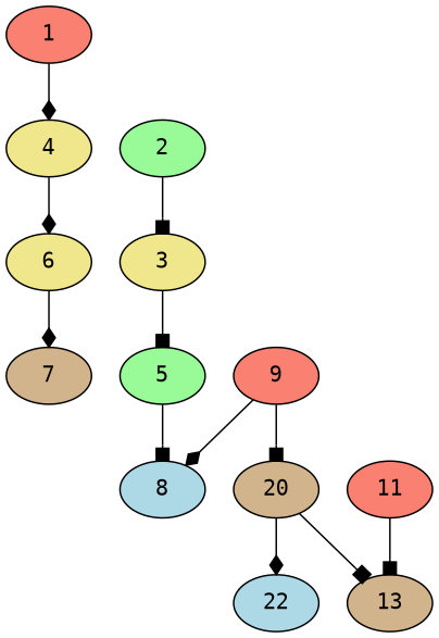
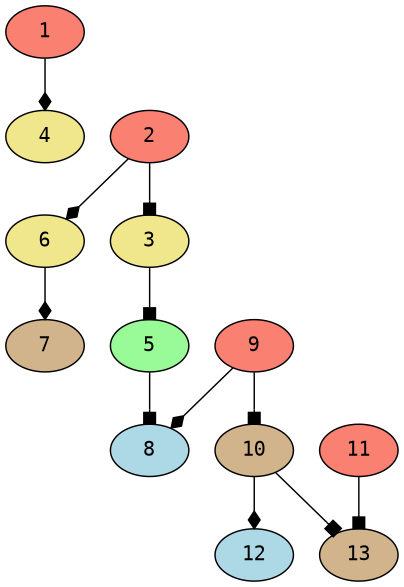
  digraph {
    fontname="DejaVu Sans Mono"
    node [alpha=0.07 fillcolor=salmon fontname="DejaVu Sans Mono" style=filled]
    edge [arrowhead=box fontname="DejaVu Sans Mono"]
    1 [expect_size=22592890087866328]
    4 [alpha=0.19 expect_size=400932535726877 fillcolor=khaki]
    6 [alpha=0.12 expect_size=3932036593778425856 fillcolor=khaki]
    7 [alpha=0.18 expect_size=7726021266212495 fillcolor=tan]
-   2 [alpha=0.03 expect_size=32836627000721408 fillcolor=palegreen]
+   2 [alpha=0.03 expect_size=32836627000721408]
    3 [alpha=0.11 expect_size=3393755945199730688 fillcolor=khaki]
    5 [alpha=0.04 expect_size=8507964536113414 fillcolor=palegreen]
    8 [expect_size=155989168630612 fillcolor=lightblue]
    9 [alpha=0.03 expect_size=38095256108924928]
-   10 [alpha=0.11 expect_size=10965400973673820 fillcolor=tan label=20]
-   12 [alpha=0.04 expect_size=12617081032404656 fillcolor=lightblue label=22]
+   10 [alpha=0.11 expect_size=10965400973673820 fillcolor=tan]
+   12 [alpha=0.04 expect_size=12617081032404656 fillcolor=lightblue]
    13 [alpha=0.19 expect_size=739810981586400 fillcolor=tan]
    11 [alpha=0.15 expect_size=21287909302730752]
    1 -> 4 [arrowhead=diamond]
-   4 -> 6 [arrowhead=diamond]
+   2 -> 6 [arrowhead=diamond]
    6 -> 7 [arrowhead=diamond]
    2 -> 3
    3 -> 5
    5 -> 8
    9 -> 8 [arrowhead=diamond]
    9 -> 10
    10 -> 12 [arrowhead=diamond]
    10 -> 13
    11 -> 13
  }
